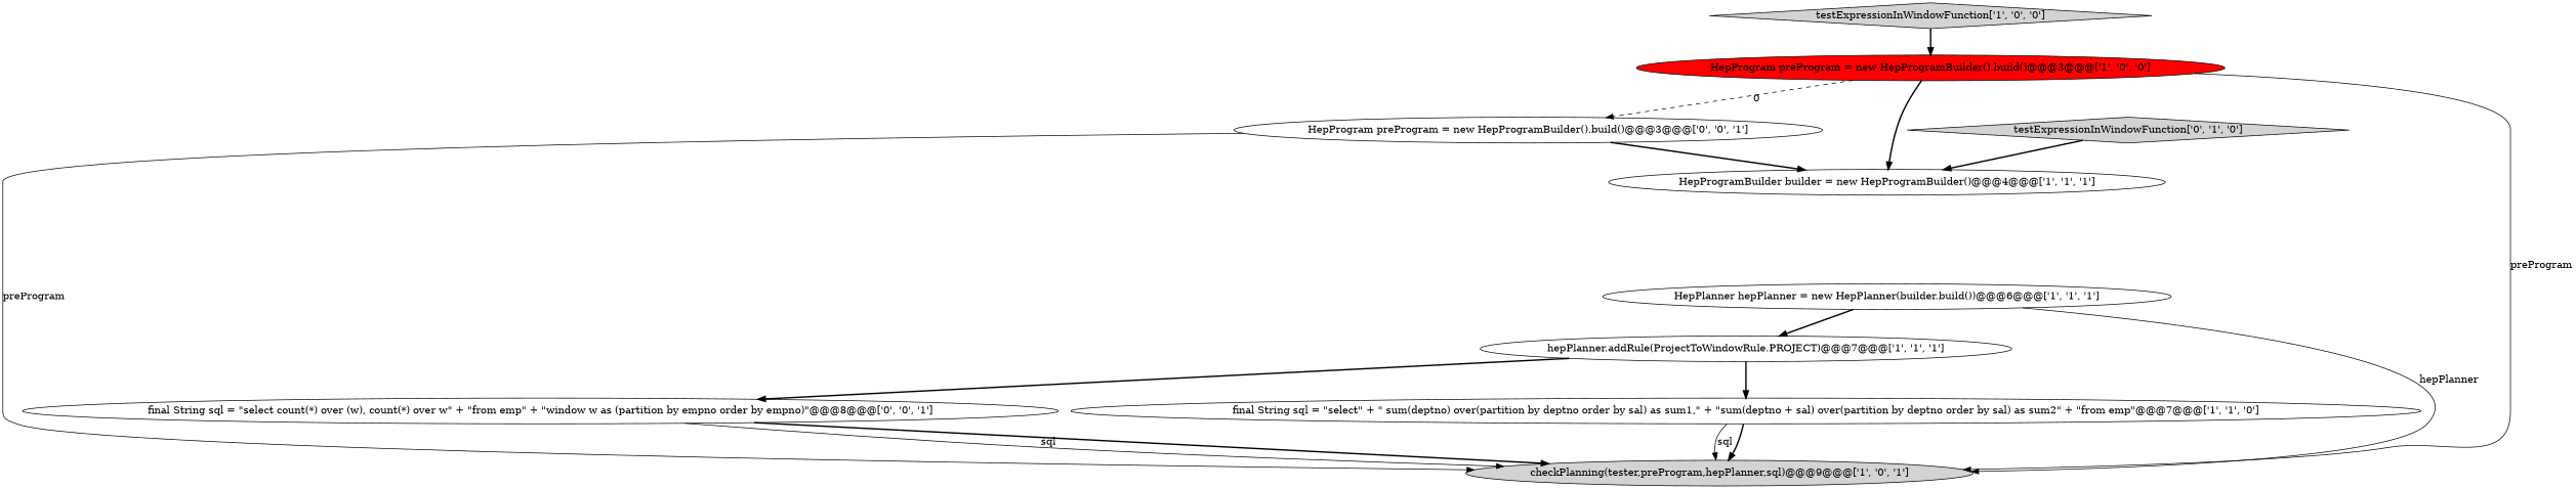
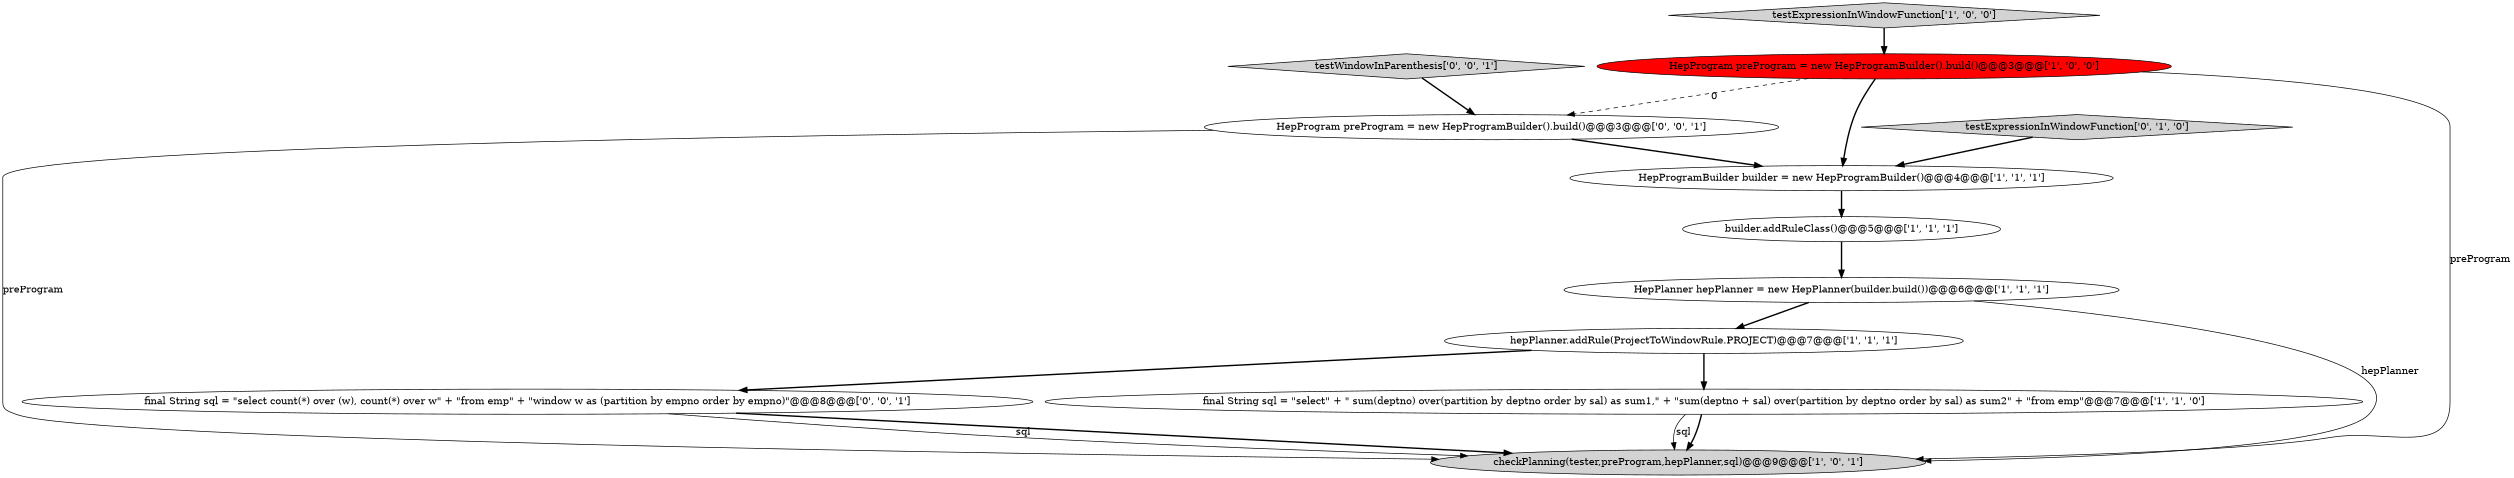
  digraph {
    node [fillcolor=white shape=ellipse style=filled]
    edge [style=bold]
+   n1 [label="builder.addRuleClass()@@@5@@@['1', '1', '1']"]
    n2 [label="HepPlanner hepPlanner = new HepPlanner(builder.build())@@@6@@@['1', '1', '1']"]
    n3 [fillcolor=lightgray label="checkPlanning(tester,preProgram,hepPlanner,sql)@@@9@@@['1', '0', '1']"]
    n4 [label="hepPlanner.addRule(ProjectToWindowRule.PROJECT)@@@7@@@['1', '1', '1']"]
    n5 [label="HepProgram preProgram = new HepProgramBuilder().build()@@@3@@@['0', '0', '1']"]
    n6 [label="HepProgramBuilder builder = new HepProgramBuilder()@@@4@@@['1', '1', '1']"]
    n7 [label="final String sql = \"select\" + \" sum(deptno) over(partition by deptno order by sal) as sum1,\" + \"sum(deptno + sal) over(partition by deptno order by sal) as sum2\" + \"from emp\"@@@7@@@['1', '1', '0']"]
    n8 [fillcolor=red label="HepProgram preProgram = new HepProgramBuilder().build()@@@3@@@['1', '0', '0']"]
    n9 [label="final String sql = \"select count(*) over (w), count(*) over w\" + \"from emp\" + \"window w as (partition by empno order by empno)\"@@@8@@@['0', '0', '1']"]
    n10 [fillcolor=lightgray label="testExpressionInWindowFunction['1', '0', '0']" shape=diamond]
+   n11 [fillcolor=lightgray label="testWindowInParenthesis['0', '0', '1']" shape=diamond]
    n12 [fillcolor=lightgray label="testExpressionInWindowFunction['0', '1', '0']" shape=diamond]
+   n1 -> n2
    n2 -> n3 [label=hepPlanner style=solid]
    n2 -> n4
    n4 -> n7
    n4 -> n9
    n5 -> n3 [label=preProgram style=solid]
    n5 -> n6
+   n6 -> n1
    n7 -> n3
    n7 -> n3 [label=sql style=solid]
    n8 -> n3 [label=preProgram style=solid]
    n8 -> n5 [label=0 style=dashed]
    n8 -> n6
    n9 -> n3
    n9 -> n3 [label=sql style=solid]
    n10 -> n8
+   n11 -> n5
    n12 -> n6
  }
